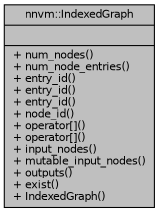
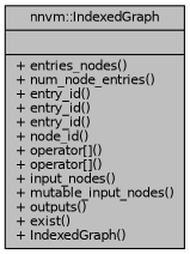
  digraph {
-   n1 [color=black fillcolor=grey75 fontcolor=black fontname=Helvetica fontsize=10 height=0.2 label="{nnvm::IndexedGraph\n||+ num_nodes()\l+ num_node_entries()\l+ entry_id()\l+ entry_id()\l+ entry_id()\l+ node_id()\l+ operator[]()\l+ operator[]()\l+ input_nodes()\l+ mutable_input_nodes()\l+ outputs()\l+ exist()\l+ IndexedGraph()\l}" shape=record style=filled width=0.4]
+   n1 [color=black fillcolor=grey75 fontcolor=black fontname=Helvetica fontsize=10 height=0.2 label="{nnvm::IndexedGraph\n||+ entries_nodes()\l+ num_node_entries()\l+ entry_id()\l+ entry_id()\l+ entry_id()\l+ node_id()\l+ operator[]()\l+ operator[]()\l+ input_nodes()\l+ mutable_input_nodes()\l+ outputs()\l+ exist()\l+ IndexedGraph()\l}" shape=record style=filled width=0.4]
  }
